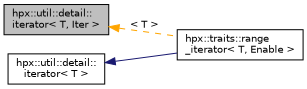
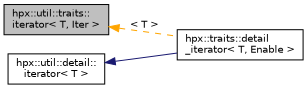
  digraph {
    rankdir=LR
    node [color=black fillcolor=white fontname=Helvetica fontsize=10 shape=record style=filled]
    edge [dir=back fontname=Helvetica fontsize=10 labelfontname=Helvetica labelfontsize=10]
-   n1 [fillcolor=grey75 fontcolor=black height=0.2 label="hpx::util::detail::\literator\< T, Iter \>" width=0.4]
-   n2 [height=0.2 label="hpx::traits::range\l_iterator\< T, Enable \>" width=0.4]
+   n1 [fillcolor=grey75 fontcolor=black height=0.2 label="hpx::util::traits::\literator\< T, Iter \>" width=0.4]
+   n2 [height=0.2 label="hpx::traits::detail\l_iterator\< T, Enable \>" width=0.4]
    n3 [height=0.2 label="hpx::util::detail::\literator\< T \>" width=0.4]
    n1 -> n2 [color=orange label=" \< T \>" style=dashed]
    n3 -> n2 [color=midnightblue style=solid]
  }
